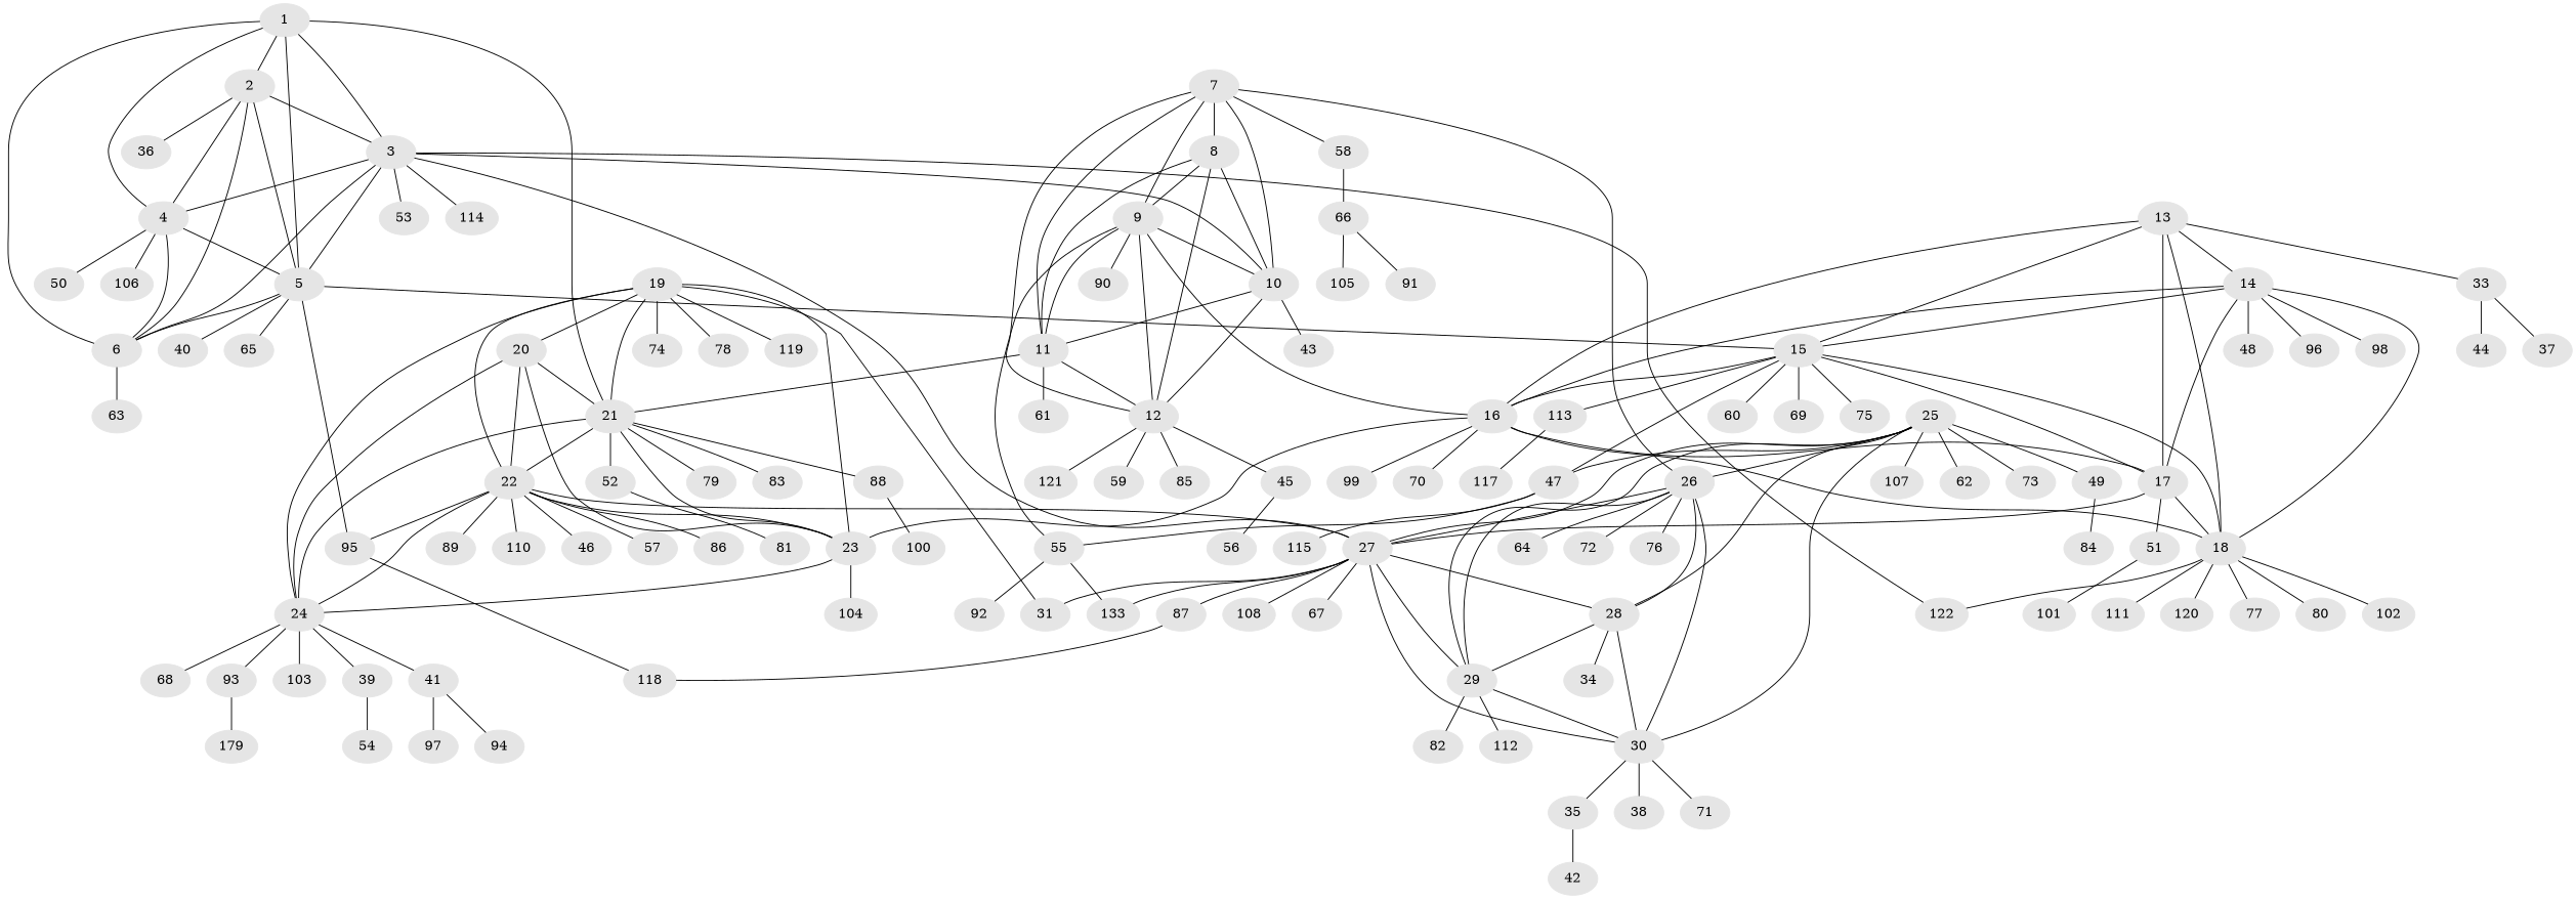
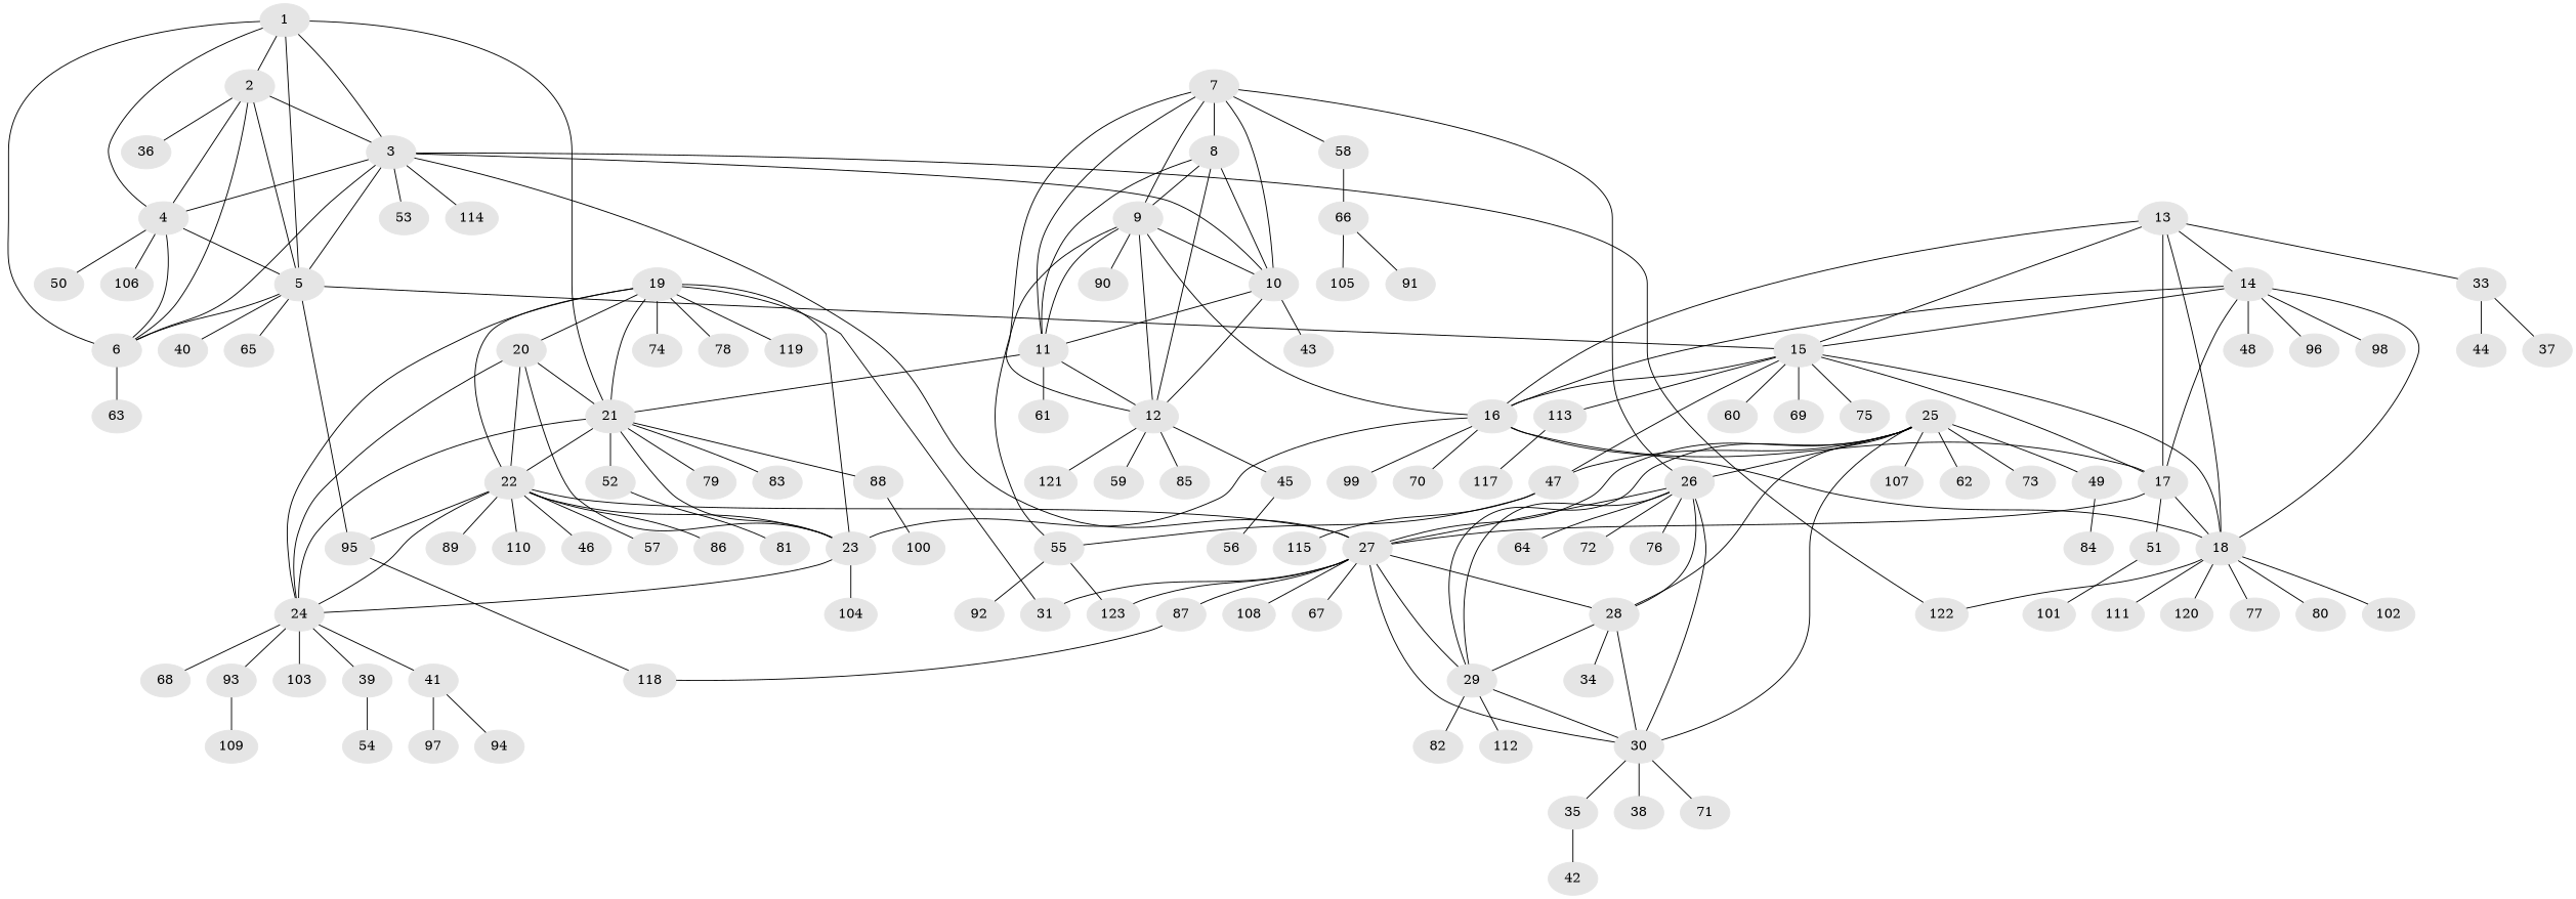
  graph {
    node [color=gray90 style=filled]
    1
    2
    3
    4
    5
    6
    21
    36
    10
    27
    53
    114
    122
    50
    106
    15
    40
    65
    95
    63
    23
    22
    24
    52
    79
    83
    88
    11
    12
    43
    31
    28
    29
    30
    67
    87
    108
-   123 [label=133]
+   123
    16
    17
    18
    47
    60
    69
    75
    113
    118
    7
    8
    9
    26
    58
    55
    90
    61
    45
    59
    85
    121
    64
    72
    76
    66
    70
    99
    92
    56
    13
    14
    33
    48
    96
    98
    51
    77
    80
    102
    111
    120
    37
    44
    115
    117
    104
    101
    19
    20
    74
    78
    119
    46
    57
    86
    89
    110
    39
    41
    68
    93
    103
    81
    100
    54
    94
    97
-   109 [label=179]
+   109
    25
    49
    62
    73
    107
    34
    82
    112
    35
    38
    71
    84
    42
    91
    105
    1 -- 2
    1 -- 3
    1 -- 4
    1 -- 5
    1 -- 6
    1 -- 21
    2 -- 3
    2 -- 4
    2 -- 5
    2 -- 6
    2 -- 36
    3 -- 4
    3 -- 5
    3 -- 6
    3 -- 10
    3 -- 27
    3 -- 53
    3 -- 114
    3 -- 122
    4 -- 5
    4 -- 6
    4 -- 50
    4 -- 106
    5 -- 6
    5 -- 15
    5 -- 40
    5 -- 65
    5 -- 95
    6 -- 63
    21 -- 23
    21 -- 22
    21 -- 24
    21 -- 52
    21 -- 79
    21 -- 83
    21 -- 88
    10 -- 11
    10 -- 12
    10 -- 43
    27 -- 31
    27 -- 28
    27 -- 29
    27 -- 30
    27 -- 67
    27 -- 87
    27 -- 108
    27 -- 123
    15 -- 16
    15 -- 17
    15 -- 18
    15 -- 47
    15 -- 60
    15 -- 69
    15 -- 75
    15 -- 113
    95 -- 118
    23 -- 24
    23 -- 104
    22 -- 27
    22 -- 95
    22 -- 23
    22 -- 24
    22 -- 46
    22 -- 57
    22 -- 86
    22 -- 89
    22 -- 110
    24 -- 39
    24 -- 41
    24 -- 68
    24 -- 93
    24 -- 103
    52 -- 81
    88 -- 100
    11 -- 21
    11 -- 12
    11 -- 61
    12 -- 45
    12 -- 59
    12 -- 85
    12 -- 121
    28 -- 29
    28 -- 30
    28 -- 34
    29 -- 30
    29 -- 82
    29 -- 112
    30 -- 35
    30 -- 38
    30 -- 71
    87 -- 118
    16 -- 23
    16 -- 17
    16 -- 18
    16 -- 70
    16 -- 99
    17 -- 27
    17 -- 18
    17 -- 51
    18 -- 122
    18 -- 77
    18 -- 80
    18 -- 102
    18 -- 111
    18 -- 120
    47 -- 55
    47 -- 115
    113 -- 117
    7 -- 10
    7 -- 11
    7 -- 12
    7 -- 8
    7 -- 9
    7 -- 26
    7 -- 58
    8 -- 10
    8 -- 11
    8 -- 12
    8 -- 9
    9 -- 10
    9 -- 11
    9 -- 12
    9 -- 16
    9 -- 55
    9 -- 90
    26 -- 27
    26 -- 28
    26 -- 29
    26 -- 30
    26 -- 64
    26 -- 72
    26 -- 76
    58 -- 66
    55 -- 123
    55 -- 92
    45 -- 56
    66 -- 91
    66 -- 105
    13 -- 15
    13 -- 16
    13 -- 17
    13 -- 18
    13 -- 14
    13 -- 33
    14 -- 15
    14 -- 16
    14 -- 17
    14 -- 18
    14 -- 48
    14 -- 96
    14 -- 98
    33 -- 37
    33 -- 44
    51 -- 101
    19 -- 21
    19 -- 23
    19 -- 22
    19 -- 24
    19 -- 31
    19 -- 20
    19 -- 74
    19 -- 78
    19 -- 119
    20 -- 21
    20 -- 23
    20 -- 22
    20 -- 24
    39 -- 54
    41 -- 94
    41 -- 97
    93 -- 109
    25 -- 27
    25 -- 28
    25 -- 29
    25 -- 30
    25 -- 47
    25 -- 26
    25 -- 49
    25 -- 62
    25 -- 73
    25 -- 107
    49 -- 84
    35 -- 42
  }
